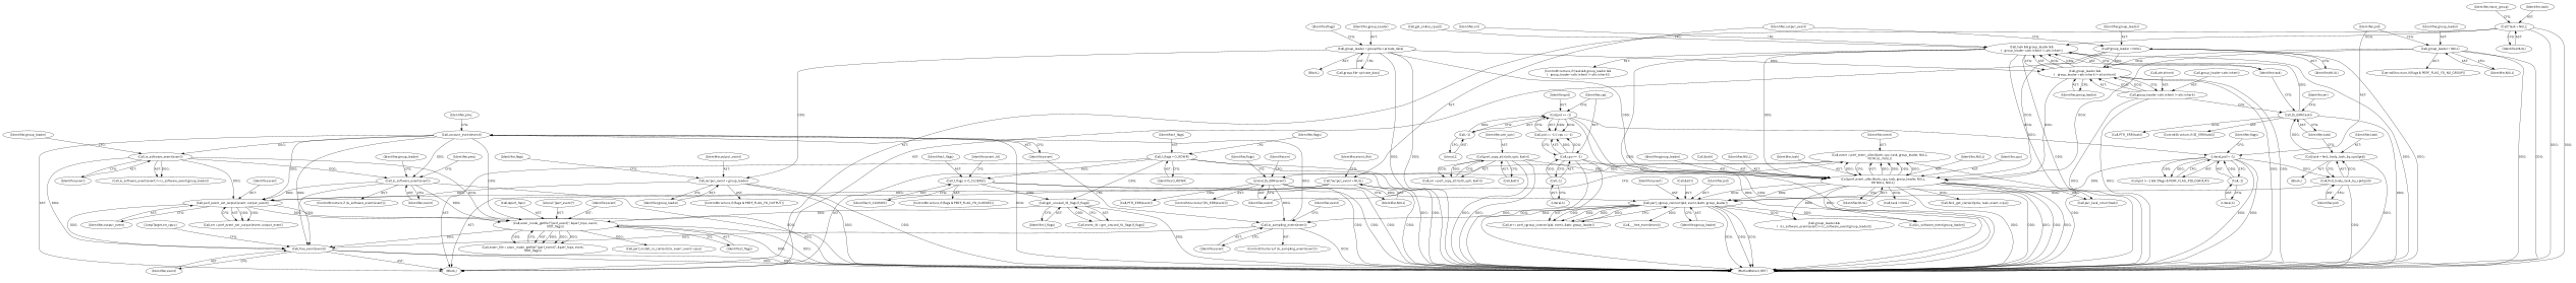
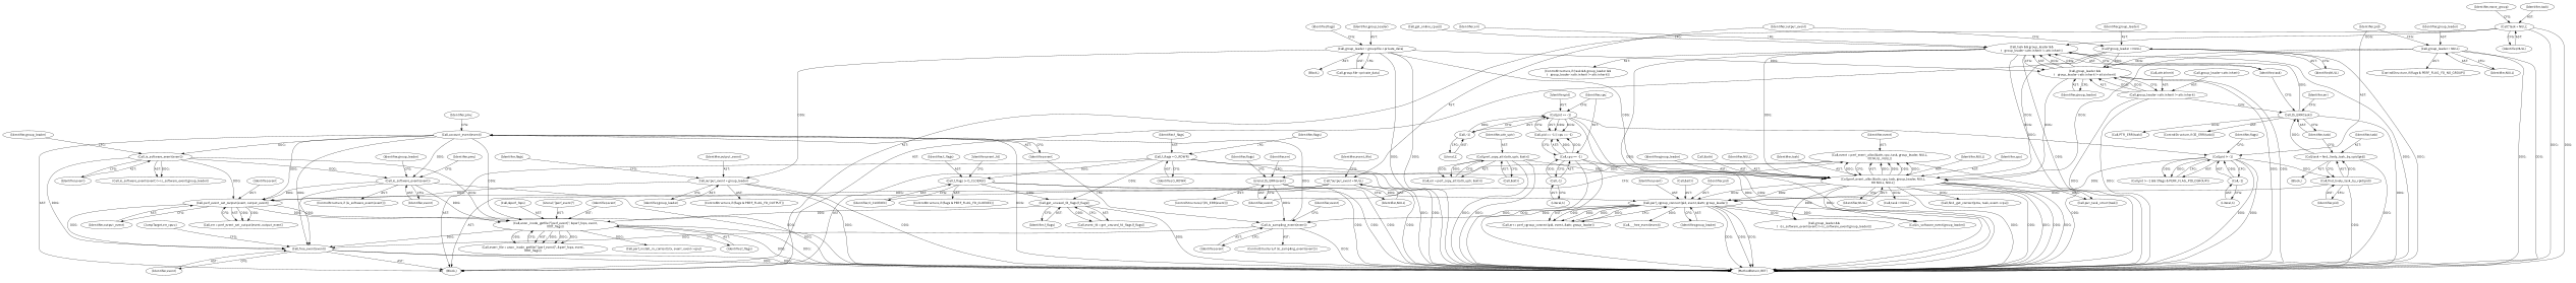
  digraph {
    fontname="IBM Plex Sans"
    node [fontname="IBM Plex Sans"]
    edge [fontname="IBM Plex Sans"]
    n1 [label="(Call,free_event(event))"]
    n2 [label="(MethodReturn,RET)"]
    n3 [label="(Identifier,event)"]
    n4 [label="(Block,)"]
    n5 [label="(Call,perf_event_set_output(event, output_event))"]
    n6 [label="(Call,anon_inode_getfile(\"[perf_event]\", &perf_fops, event,\n\t\t\t\t\tf_flags))"]
    n7 [label="(Identifier,output_event)"]
    n8 [label="(Call,err = perf_event_set_output(event, output_event))"]
    n9 [label="(Call,event_file = anon_inode_getfile(\"[perf_event]\", &perf_fops, event,\n\t\t\t\t\tf_flags))"]
    n10 [label="(Call,perf_install_in_context(ctx, event, event->cpu))"]
    n11 [label="(Identifier,f_flags)"]
    n12 [label="(Call,account_event(event))"]
    n13 [label="(Call,is_software_event(event))"]
    n14 [label="(Call,is_software_event(event))"]
    n15 [label="(Identifier,event)"]
    n16 [label="(Identifier,event)"]
    n17 [label="(Call,is_software_event(event) != is_software_event(group_leader))"]
    n18 [label="(ControlStructure,if (is_software_event(event)))"]
    n19 [label="(Identifier,event)"]
    n20 [label="(Call,is_sampling_event(event))"]
    n21 [label="(Identifier,event)"]
    n22 [label="(ControlStructure,if (is_sampling_event(event)))"]
    n23 [label="(Literal,IS_ERR(event))"]
    n24 [label="(Call,perf_cgroup_connect(pid, event, &attr, group_leader))"]
    n25 [label="(Identifier,event)"]
-   n26 [label="(Call,PTR_ERR(event))"]
    n27 [label="(ControlStructure,if (IS_ERR(event)))"]
    n28 [label="(Call,group_leader &&\n\t    (is_software_event(event) != is_software_event(group_leader)))"]
    n29 [label="(Call,is_software_event(group_leader))"]
    n30 [label="(Call,__free_event(event))"]
    n31 [label="(Identifier,group_leader)"]
    n32 [label="(Call,err = perf_cgroup_connect(pid, event, &attr, group_leader))"]
    n33 [label="(Call,event = perf_event_alloc(&attr, cpu, task, group_leader, NULL,\n\t\t\t\t NULL, NULL))"]
    n34 [label="(Call,perf_event_alloc(&attr, cpu, task, group_leader, NULL,\n\t\t\t\t NULL, NULL))"]
    n35 [label="(Identifier,NULL)"]
    n36 [label="(Call,task = NULL)"]
    n37 [label="(Call,put_task_struct(task))"]
    n38 [label="(Call,find_get_context(pmu, task, event->cpu))"]
    n39 [label="(Call,perf_copy_attr(attr_uptr, &attr))"]
    n40 [label="(Call,err = perf_copy_attr(attr_uptr, &attr))"]
    n41 [label="(Call,&attr)"]
    n42 [label="(Call,cpu == -1)"]
    n43 [label="(Call,-1)"]
    n44 [label="(Call,pid == -1 || cpu == -1)"]
    n45 [label="(Literal,1)"]
    n46 [label="(Call,pid == -1)"]
    n47 [label="(Call,task && group_leader &&\n\t    group_leader->attr.inherit != attr.inherit)"]
    n48 [label="(Call,group_leader &&\n\t    group_leader->attr.inherit != attr.inherit)"]
    n49 [label="(Identifier,task)"]
    n50 [label="(ControlStructure,if (task && group_leader &&\n\t    group_leader->attr.inherit != attr.inherit))"]
    n51 [label="(Call,group_leader->attr.inherit != attr.inherit)"]
    n52 [label="(Identifier,group_leader)"]
    n53 [label="(Call,IS_ERR(task))"]
    n54 [label="(Call,PTR_ERR(task))"]
    n55 [label="(Identifier,task)"]
    n56 [label="(ControlStructure,if (IS_ERR(task)))"]
    n57 [label="(Call,task = find_lively_task_by_vpid(pid))"]
    n58 [label="(Call,find_lively_task_by_vpid(pid))"]
    n59 [label="(Block,)"]
    n60 [label="(Identifier,pid)"]
-   n61 [label="(Literal,pid != -1)"]
+   n61 [label="(Call,pid != -1)"]
    n62 [label="(Call,-1)"]
    n63 [label="(Call,pid != -1 && !(flags & PERF_FLAG_PID_CGROUP))"]
    n64 [label="(Literal,1)"]
    n65 [label="(Call,-1)"]
    n66 [label="(Literal,1)"]
    n67 [label="(Call,*task = NULL)"]
    n68 [label="(Identifier,NULL)"]
    n69 [label="(Call,group_leader = NULL)"]
    n70 [label="(ControlStructure,if (flags & PERF_FLAG_FD_NO_GROUP))"]
    n71 [label="(Identifier,NULL)"]
    n72 [label="(Call,*group_leader = NULL)"]
    n73 [label="(Identifier,NULL)"]
    n74 [label="(Call,group_leader = group.file->private_data)"]
    n75 [label="(Call,output_event = group_leader)"]
    n76 [label="(Block,)"]
    n77 [label="(Call,group.file->private_data)"]
    n78 [label="(Identifier,group_leader)"]
    n79 [label="(ControlStructure,if (flags & PERF_FLAG_FD_OUTPUT))"]
    n80 [label="(Call,attr.inherit)"]
    n81 [label="(Call,*output_event = NULL)"]
    n82 [label="(Identifier,NULL)"]
    n83 [label="(Call,get_unused_fd_flags(f_flags))"]
    n84 [label="(Identifier,f_flags)"]
    n85 [label="(Call,event_fd = get_unused_fd_flags(f_flags))"]
    n86 [label="(Call,f_flags |= O_CLOEXEC)"]
    n87 [label="(Identifier,O_CLOEXEC)"]
    n88 [label="(ControlStructure,if (flags & PERF_FLAG_FD_CLOEXEC))"]
    n89 [label="(Call,f_flags = O_RDWR)"]
    n90 [label="(Identifier,O_RDWR)"]
    n91 [label="(Identifier,NULL)"]
    n92 [label="(Identifier,attr_uptr)"]
    n93 [label="(Identifier,err)"]
    n94 [label="(Identifier,output_event)"]
    n95 [label="(Call,&attr)"]
    n96 [label="(Identifier,err)"]
    n97 [label="(Identifier,flags)"]
    n98 [label="(Identifier,err)"]
    n99 [label="(Identifier,pid)"]
    n100 [label="(Identifier,event_file)"]
    n101 [label="(Identifier,pmu)"]
    n102 [label="(Identifier,flags)"]
    n103 [label="(Identifier,cpu)"]
    n104 [label="(Identifier,event)"]
    n105 [label="(Identifier,move_group)"]
    n106 [label="(Identifier,flags)"]
    n107 [label="(Call,&perf_fops)"]
    n108 [label="(JumpTarget,err_cpus:)"]
    n109 [label="(Identifier,pid)"]
    n110 [label="(Identifier,group_leader)"]
    n111 [label="(Identifier,group_leader)"]
    n112 [label="(Identifier,pid)"]
    n113 [label="(Identifier,event)"]
    n114 [label="(Identifier,event)"]
    n115 [label="(Call,group_leader->attr.inherit)"]
    n116 [label="(Identifier,event_fd)"]
    n117 [label="(Call,get_online_cpus())"]
    n118 [label="(Identifier,flags)"]
    n119 [label="(Identifier,group_leader)"]
    n120 [label="(Identifier,task)"]
    n121 [label="(Identifier,f_flags)"]
    n122 [label="(Call,&attr)"]
    n123 [label="(Identifier,cpu)"]
    n124 [label="(Identifier,group_leader)"]
    n125 [label="(Identifier,f_flags)"]
    n126 [label="(Identifier,NULL)"]
    n127 [label="(Identifier,event)"]
    n128 [label="(Identifier,group_leader)"]
    n129 [label="(Literal,\"[perf_event]\")"]
    n130 [label="(Identifier,task)"]
    n131 [label="(Identifier,task)"]
    n132 [label="(Identifier,event)"]
    n133 [label="(Identifier,pmu)"]
    n134 [label="(Identifier,output_event)"]
    n135 [label="(Identifier,flags)"]
    n136 [label="(Identifier,group_leader)"]
    n1 -> n2 [label="DDG: "]
    n1 -> n2 [label="DDG: "]
    n1 -> n3 [label="CFG: "]
    n1 -> n4 [label="AST: "]
    n3 -> n1 [label="AST: "]
    n5 -> n1 [label="DDG: "]
    n5 -> n2 [label="DDG: "]
    n5 -> n6 [label="DDG: "]
    n5 -> n7 [label="CFG: "]
    n5 -> n8 [label="AST: "]
    n5 -> n8 [label="DDG: "]
    n5 -> n8 [label="DDG: "]
    n6 -> n1 [label="DDG: "]
    n6 -> n2 [label="DDG: "]
    n6 -> n2 [label="DDG: "]
    n6 -> n9 [label="AST: "]
    n6 -> n9 [label="DDG: "]
    n6 -> n9 [label="DDG: "]
    n6 -> n9 [label="DDG: "]
    n6 -> n9 [label="DDG: "]
    n6 -> n10 [label="DDG: "]
    n6 -> n11 [label="CFG: "]
    n7 -> n5 [label="AST: "]
    n8 -> n5 [label="CFG: "]
    n9 -> n6 [label="CFG: "]
    n11 -> n6 [label="AST: "]
    n12 -> n1 [label="DDG: "]
    n12 -> n2 [label="DDG: "]
    n12 -> n4 [label="AST: "]
    n12 -> n5 [label="DDG: "]
    n12 -> n6 [label="DDG: "]
    n12 -> n13 [label="DDG: "]
    n12 -> n14 [label="DDG: "]
    n12 -> n15 [label="CFG: "]
    n13 -> n1 [label="DDG: "]
    n13 -> n5 [label="DDG: "]
    n13 -> n6 [label="DDG: "]
    n13 -> n14 [label="DDG: "]
    n13 -> n16 [label="CFG: "]
    n13 -> n17 [label="AST: "]
    n13 -> n17 [label="DDG: "]
    n14 -> n1 [label="DDG: "]
    n14 -> n2 [label="DDG: "]
    n14 -> n5 [label="DDG: "]
    n14 -> n6 [label="DDG: "]
    n14 -> n18 [label="AST: "]
    n14 -> n19 [label="CFG: "]
    n15 -> n12 [label="AST: "]
    n15 -> n20 [label="CFG: "]
    n16 -> n13 [label="AST: "]
    n19 -> n14 [label="AST: "]
    n20 -> n1 [label="DDG: "]
    n20 -> n2 [label="DDG: "]
    n20 -> n12 [label="DDG: "]
    n20 -> n21 [label="CFG: "]
    n20 -> n22 [label="AST: "]
    n21 -> n20 [label="AST: "]
    n23 -> n2 [label="DDG: "]
    n23 -> n20 [label="DDG: "]
    n23 -> n24 [label="DDG: "]
    n23 -> n25 [label="CFG: "]
-   n23 -> n26 [label="DDG: "]
    n23 -> n27 [label="AST: "]
    n24 -> n2 [label="DDG: "]
    n24 -> n2 [label="DDG: "]
    n24 -> n2 [label="DDG: "]
    n24 -> n20 [label="DDG: "]
    n24 -> n28 [label="DDG: "]
    n24 -> n29 [label="DDG: "]
    n24 -> n30 [label="DDG: "]
    n24 -> n31 [label="CFG: "]
    n24 -> n32 [label="AST: "]
    n24 -> n32 [label="DDG: "]
    n24 -> n32 [label="DDG: "]
    n24 -> n32 [label="DDG: "]
    n24 -> n32 [label="DDG: "]
    n25 -> n23 [label="AST: "]
    n25 -> n33 [label="CFG: "]
    n31 -> n24 [label="AST: "]
    n32 -> n24 [label="CFG: "]
    n33 -> n2 [label="DDG: "]
    n33 -> n4 [label="AST: "]
    n33 -> n23 [label="DDG: "]
    n33 -> n34 [label="CFG: "]
    n34 -> n2 [label="DDG: "]
    n34 -> n2 [label="DDG: "]
    n34 -> n2 [label="DDG: "]
    n34 -> n2 [label="DDG: "]
    n34 -> n2 [label="DDG: "]
    n34 -> n24 [label="DDG: "]
    n34 -> n24 [label="DDG: "]
    n34 -> n28 [label="DDG: "]
    n34 -> n29 [label="DDG: "]
    n34 -> n33 [label="AST: "]
    n34 -> n33 [label="DDG: "]
    n34 -> n33 [label="DDG: "]
    n34 -> n33 [label="DDG: "]
    n34 -> n33 [label="DDG: "]
    n34 -> n33 [label="DDG: "]
    n34 -> n35 [label="CFG: "]
    n34 -> n36 [label="DDG: "]
    n34 -> n37 [label="DDG: "]
    n34 -> n38 [label="DDG: "]
    n35 -> n34 [label="AST: "]
    n39 -> n2 [label="DDG: "]
    n39 -> n2 [label="DDG: "]
    n39 -> n34 [label="DDG: "]
    n39 -> n40 [label="AST: "]
    n39 -> n40 [label="DDG: "]
    n39 -> n40 [label="DDG: "]
    n39 -> n41 [label="CFG: "]
    n40 -> n39 [label="CFG: "]
    n41 -> n39 [label="AST: "]
    n42 -> n2 [label="DDG: "]
    n42 -> n2 [label="DDG: "]
    n42 -> n34 [label="DDG: "]
    n42 -> n43 [label="CFG: "]
    n42 -> n44 [label="AST: "]
    n42 -> n44 [label="DDG: "]
    n42 -> n44 [label="DDG: "]
    n43 -> n42 [label="AST: "]
    n43 -> n42 [label="DDG: "]
    n43 -> n45 [label="CFG: "]
    n44 -> n42 [label="CFG: "]
    n44 -> n46 [label="CFG: "]
    n45 -> n43 [label="AST: "]
    n46 -> n2 [label="DDG: "]
    n46 -> n2 [label="DDG: "]
    n46 -> n44 [label="AST: "]
    n46 -> n44 [label="DDG: "]
    n46 -> n44 [label="DDG: "]
    n46 -> n61 [label="DDG: "]
    n46 -> n65 [label="CFG: "]
    n47 -> n2 [label="DDG: "]
    n47 -> n2 [label="DDG: "]
    n47 -> n2 [label="DDG: "]
    n47 -> n34 [label="DDG: "]
    n47 -> n37 [label="DDG: "]
    n47 -> n48 [label="CFG: "]
    n47 -> n49 [label="CFG: "]
    n47 -> n50 [label="AST: "]
    n48 -> n2 [label="DDG: "]
    n48 -> n2 [label="DDG: "]
    n48 -> n34 [label="DDG: "]
    n48 -> n47 [label="AST: "]
    n48 -> n47 [label="DDG: "]
    n48 -> n47 [label="DDG: "]
    n48 -> n51 [label="CFG: "]
    n48 -> n52 [label="CFG: "]
    n49 -> n47 [label="AST: "]
    n49 -> n53 [label="CFG: "]
    n51 -> n2 [label="DDG: "]
    n51 -> n2 [label="DDG: "]
    n51 -> n48 [label="AST: "]
    n51 -> n48 [label="DDG: "]
    n51 -> n48 [label="DDG: "]
    n51 -> n53 [label="CFG: "]
    n52 -> n48 [label="AST: "]
    n53 -> n2 [label="DDG: "]
    n53 -> n47 [label="DDG: "]
    n53 -> n54 [label="DDG: "]
    n53 -> n55 [label="CFG: "]
    n53 -> n56 [label="AST: "]
    n55 -> n53 [label="AST: "]
    n55 -> n57 [label="CFG: "]
    n57 -> n2 [label="DDG: "]
    n57 -> n53 [label="DDG: "]
    n57 -> n58 [label="CFG: "]
    n57 -> n59 [label="AST: "]
    n58 -> n2 [label="DDG: "]
    n58 -> n24 [label="DDG: "]
    n58 -> n57 [label="AST: "]
    n58 -> n57 [label="DDG: "]
    n58 -> n60 [label="CFG: "]
    n60 -> n58 [label="AST: "]
    n61 -> n2 [label="DDG: "]
    n61 -> n2 [label="DDG: "]
    n61 -> n24 [label="DDG: "]
    n61 -> n58 [label="DDG: "]
    n61 -> n62 [label="CFG: "]
    n61 -> n63 [label="AST: "]
    n61 -> n63 [label="DDG: "]
    n61 -> n63 [label="DDG: "]
    n62 -> n61 [label="AST: "]
    n62 -> n61 [label="DDG: "]
    n62 -> n64 [label="CFG: "]
    n63 -> n61 [label="CFG: "]
    n64 -> n62 [label="AST: "]
    n65 -> n46 [label="AST: "]
    n65 -> n46 [label="DDG: "]
    n65 -> n66 [label="CFG: "]
    n66 -> n65 [label="AST: "]
    n67 -> n2 [label="DDG: "]
    n67 -> n2 [label="DDG: "]
    n67 -> n4 [label="AST: "]
    n67 -> n47 [label="DDG: "]
    n67 -> n68 [label="CFG: "]
    n68 -> n67 [label="AST: "]
    n69 -> n2 [label="DDG: "]
    n69 -> n2 [label="DDG: "]
    n69 -> n34 [label="DDG: "]
    n69 -> n48 [label="DDG: "]
    n69 -> n70 [label="AST: "]
    n69 -> n71 [label="CFG: "]
    n71 -> n69 [label="AST: "]
    n72 -> n2 [label="DDG: "]
    n72 -> n4 [label="AST: "]
    n72 -> n34 [label="DDG: "]
    n72 -> n48 [label="DDG: "]
    n72 -> n73 [label="CFG: "]
    n73 -> n72 [label="AST: "]
    n74 -> n2 [label="DDG: "]
    n74 -> n2 [label="DDG: "]
    n74 -> n34 [label="DDG: "]
    n74 -> n48 [label="DDG: "]
    n74 -> n75 [label="DDG: "]
    n74 -> n76 [label="AST: "]
    n74 -> n77 [label="CFG: "]
    n75 -> n2 [label="DDG: "]
    n75 -> n2 [label="DDG: "]
    n75 -> n5 [label="DDG: "]
    n75 -> n78 [label="CFG: "]
    n75 -> n79 [label="AST: "]
    n77 -> n74 [label="AST: "]
    n78 -> n75 [label="AST: "]
    n80 -> n51 [label="AST: "]
    n81 -> n2 [label="DDG: "]
    n81 -> n4 [label="AST: "]
    n81 -> n5 [label="DDG: "]
    n81 -> n82 [label="CFG: "]
    n82 -> n81 [label="AST: "]
    n83 -> n2 [label="DDG: "]
    n83 -> n6 [label="DDG: "]
    n83 -> n84 [label="CFG: "]
    n83 -> n85 [label="AST: "]
    n83 -> n85 [label="DDG: "]
    n84 -> n83 [label="AST: "]
    n85 -> n83 [label="CFG: "]
    n86 -> n2 [label="DDG: "]
    n86 -> n2 [label="DDG: "]
    n86 -> n83 [label="DDG: "]
    n86 -> n87 [label="CFG: "]
    n86 -> n88 [label="AST: "]
    n87 -> n86 [label="AST: "]
    n89 -> n2 [label="DDG: "]
    n89 -> n2 [label="DDG: "]
    n89 -> n4 [label="AST: "]
    n89 -> n83 [label="DDG: "]
    n89 -> n86 [label="DDG: "]
    n89 -> n90 [label="CFG: "]
    n90 -> n89 [label="AST: "]
    n91 -> n34 [label="AST: "]
    n92 -> n39 [label="AST: "]
    n93 -> n23 [label="CFG: "]
    n94 -> n75 [label="AST: "]
    n95 -> n24 [label="AST: "]
    n96 -> n47 [label="CFG: "]
    n97 -> n23 [label="CFG: "]
    n98 -> n53 [label="CFG: "]
    n99 -> n24 [label="AST: "]
    n100 -> n81 [label="CFG: "]
    n101 -> n12 [label="CFG: "]
    n102 -> n74 [label="CFG: "]
    n103 -> n34 [label="AST: "]
    n104 -> n24 [label="AST: "]
    n105 -> n67 [label="CFG: "]
    n106 -> n75 [label="CFG: "]
    n107 -> n6 [label="AST: "]
    n108 -> n1 [label="CFG: "]
    n109 -> n46 [label="AST: "]
    n110 -> n13 [label="CFG: "]
    n111 -> n34 [label="AST: "]
    n112 -> n61 [label="AST: "]
    n112 -> n69 [label="CFG: "]
    n113 -> n33 [label="AST: "]
    n114 -> n20 [label="CFG: "]
    n115 -> n51 [label="AST: "]
    n116 -> n86 [label="CFG: "]
    n117 -> n47 [label="CFG: "]
    n118 -> n61 [label="CFG: "]
    n119 -> n72 [label="AST: "]
    n120 -> n57 [label="AST: "]
    n121 -> n89 [label="AST: "]
    n122 -> n34 [label="AST: "]
    n123 -> n42 [label="AST: "]
    n123 -> n46 [label="CFG: "]
    n124 -> n14 [label="CFG: "]
    n125 -> n86 [label="AST: "]
    n126 -> n34 [label="AST: "]
    n127 -> n5 [label="AST: "]
    n128 -> n69 [label="AST: "]
    n129 -> n6 [label="AST: "]
    n130 -> n34 [label="AST: "]
    n131 -> n67 [label="AST: "]
    n132 -> n6 [label="AST: "]
    n133 -> n14 [label="CFG: "]
    n134 -> n72 [label="CFG: "]
    n134 -> n81 [label="AST: "]
    n135 -> n89 [label="CFG: "]
    n136 -> n74 [label="AST: "]
  }
